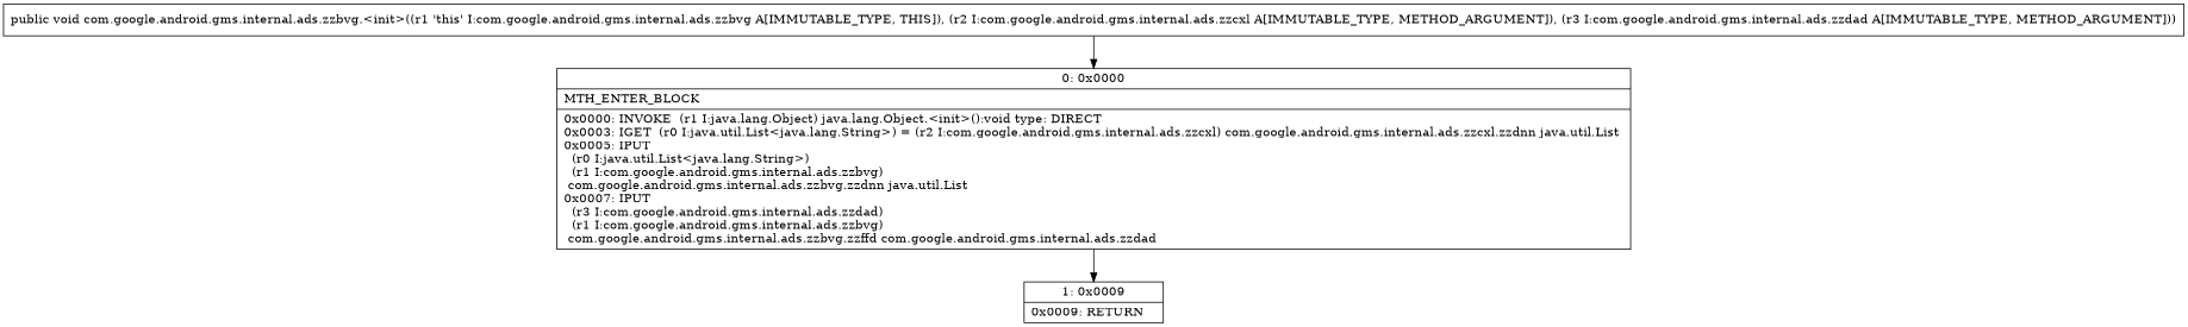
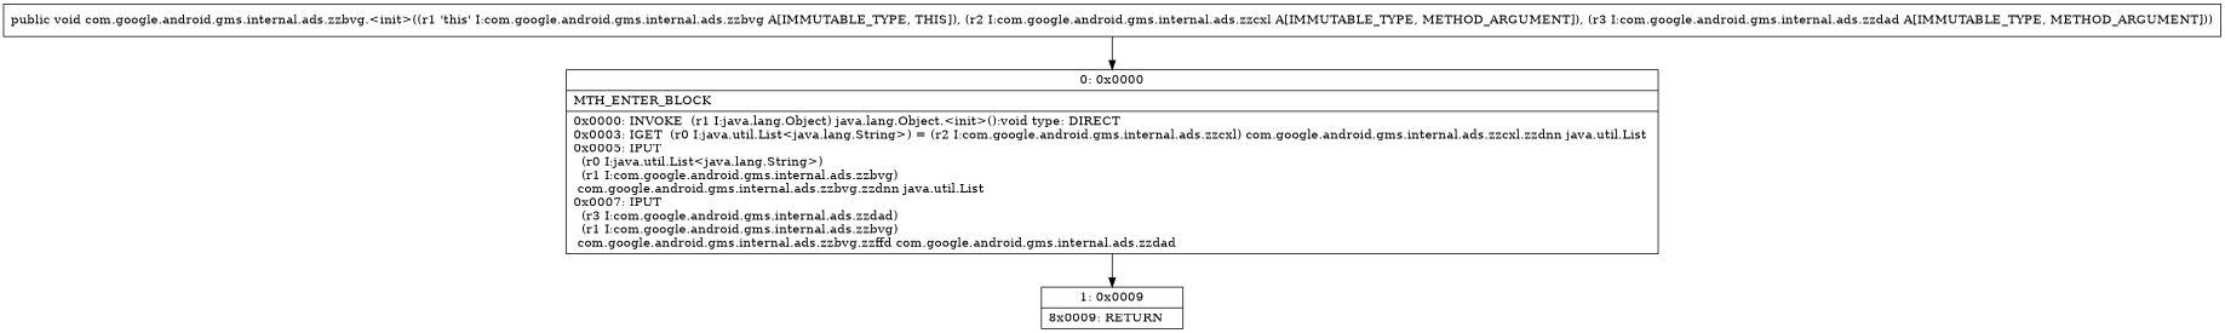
  digraph {
    node [shape=record]
    n1 [label="{0\:\ 0x0000|MTH_ENTER_BLOCK\l|0x0000: INVOKE  (r1 I:java.lang.Object) java.lang.Object.\<init\>():void type: DIRECT \l0x0003: IGET  (r0 I:java.util.List\<java.lang.String\>) = (r2 I:com.google.android.gms.internal.ads.zzcxl) com.google.android.gms.internal.ads.zzcxl.zzdnn java.util.List \l0x0005: IPUT  \l  (r0 I:java.util.List\<java.lang.String\>)\l  (r1 I:com.google.android.gms.internal.ads.zzbvg)\l com.google.android.gms.internal.ads.zzbvg.zzdnn java.util.List \l0x0007: IPUT  \l  (r3 I:com.google.android.gms.internal.ads.zzdad)\l  (r1 I:com.google.android.gms.internal.ads.zzbvg)\l com.google.android.gms.internal.ads.zzbvg.zzffd com.google.android.gms.internal.ads.zzdad \l}"]
-   n2 [label="{1\:\ 0x0009|0x0009: RETURN   \l}"]
+   n2 [label="{1\:\ 0x0009|8x0009: RETURN   \l}"]
    n3 [label="{public void com.google.android.gms.internal.ads.zzbvg.\<init\>((r1 'this' I:com.google.android.gms.internal.ads.zzbvg A[IMMUTABLE_TYPE, THIS]), (r2 I:com.google.android.gms.internal.ads.zzcxl A[IMMUTABLE_TYPE, METHOD_ARGUMENT]), (r3 I:com.google.android.gms.internal.ads.zzdad A[IMMUTABLE_TYPE, METHOD_ARGUMENT])) }"]
    n1 -> n2
    n3 -> n1
  }
